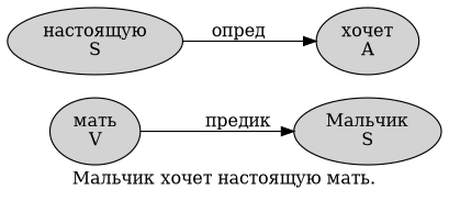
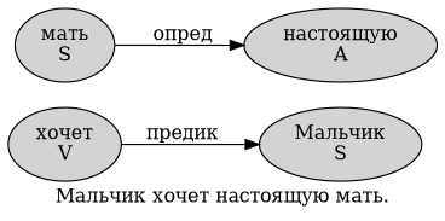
  digraph {
    label="Мальчик хочет настоящую мать."
    rankdir=LR
    node [fillcolor=lightgray penwidth=1 shape=ellipse style=filled]
    n1 [label="Мальчик\nS"]
-   n2 [label="мать\nV"]
-   n3 [label="настоящую\nS"]
-   n4 [label="хочет\nA"]
+   n2 [label="хочет\nV"]
+   n3 [label="мать\nS"]
+   n4 [label="настоящую\nA"]
    n2 -> n1 [label="предик"]
    n3 -> n4 [label="опред"]
  }
